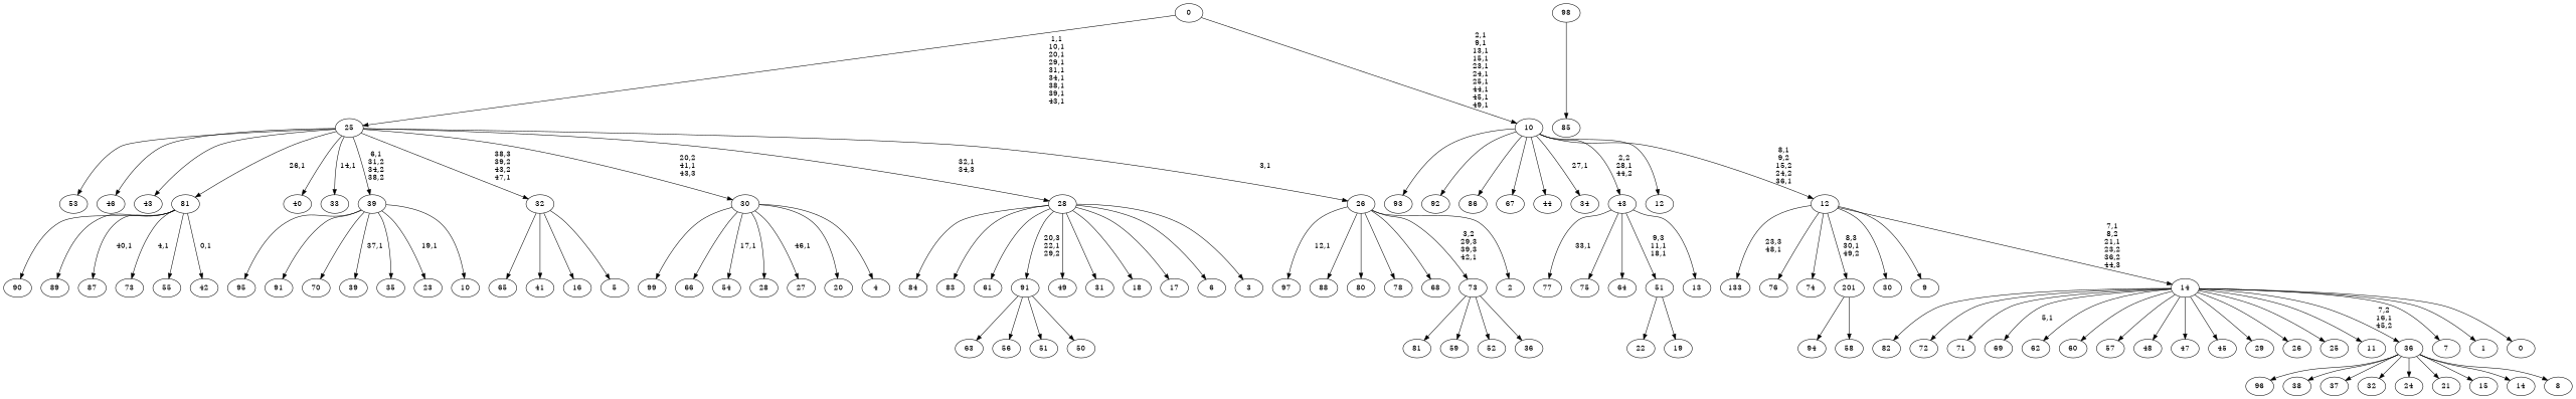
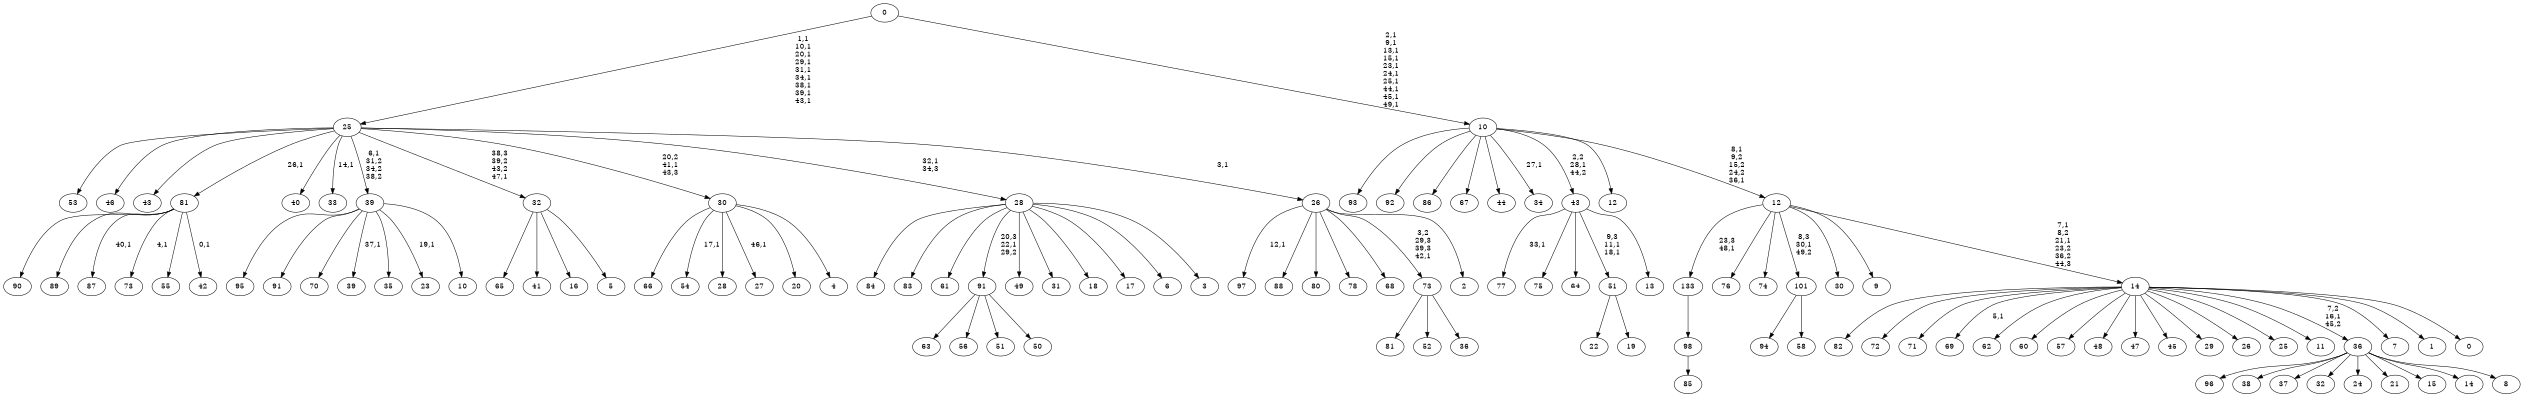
  digraph {
-   n1 [label=99]
    n2 [label=98]
    n3 [label=85]
    n4 [label=97]
    n5 [label=96]
    n6 [label=95]
    n7 [label=94]
    n8 [label=93]
    n9 [label=92]
    n10 [label=91]
    n11 [label=90]
    n12 [label=89]
    n13 [label=88]
    n14 [label=87]
    n15 [label=86]
    133
    n17 [label=84]
    n18 [label=83]
    n19 [label=82]
    n20 [label=81]
    n21 [label=80]
    n22 [label=78]
    n23 [label=77]
    n24 [label=76]
    n25 [label=75]
    n26 [label=74]
    n27 [label=73]
    n28 [label=72]
    n29 [label=71]
    n30 [label=70]
    n31 [label=69]
    n32 [label=68]
    n33 [label=67]
    n34 [label=66]
    n35 [label=65]
    n36 [label=64]
    n37 [label=63]
    n38 [label=62]
    n39 [label=61]
    n40 [label=60]
-   n41 [label=59]
    n42 [label=58]
-   101 [label=201]
+   101
    n44 [label=57]
    n45 [label=56]
    n46 [label=55]
    n47 [label=54]
    n48 [label=53]
    n49 [label=52]
    n50 [label=51]
    n51 [label=50]
    91
    n53 [label=49]
    n54 [label=48]
    n55 [label=47]
    n56 [label=46]
    n57 [label=45]
    n58 [label=44]
    n59 [label=43]
    n60 [label=42]
    81
    n62 [label=41]
    n63 [label=40]
    n64 [label=39]
    n65 [label=38]
    n66 [label=37]
    n67 [label=36]
    73
    n69 [label=35]
    n70 [label=34]
    n71 [label=33]
    n72 [label=32]
    n73 [label=31]
    n74 [label=30]
    n75 [label=29]
    n76 [label=28]
    n77 [label=27]
    n78 [label=26]
    n79 [label=25]
    n80 [label=24]
    n81 [label=23]
    n82 [label=22]
    n83 [label=21]
    n84 [label=20]
    n85 [label=19]
    51
    n87 [label=18]
    n88 [label=17]
    n89 [label=16]
    n90 [label=15]
    n91 [label=14]
    n92 [label=13]
    43
    n94 [label=12]
    n95 [label=11]
    n96 [label=10]
    39
    n98 [label=9]
    n99 [label=8]
    36
    n101 [label=7]
    n102 [label=6]
    n103 [label=5]
    32
    n105 [label=4]
    30
    n107 [label=3]
    28
    n109 [label=2]
    26
    25
    n112 [label=1]
    n113 [label=0]
    14
    12
    10
    0
    n2 -> n3
+   133 -> n2
    101 -> n7
    101 -> n42
    91 -> n37
    91 -> n45
    91 -> n50
    91 -> n51
    81 -> n11
    81 -> n12
    81 -> n14 [label="40,1"]
    81 -> n27 [label="4,1"]
    81 -> n46
    81 -> n60 [label="0,1"]
    73 -> n20
-   73 -> n41
    73 -> n49
    73 -> n67
    51 -> n82
    51 -> n85
    43 -> n23 [label="33,1"]
    43 -> n25
    43 -> n36
    43 -> 51 [label="9,3\n11,1\n18,1"]
    43 -> n92
    39 -> n6
    39 -> n10
    39 -> n30
    39 -> n64 [label="37,1"]
    39 -> n69
    39 -> n81 [label="19,1"]
    39 -> n96
    36 -> n5
    36 -> n65
    36 -> n66
    36 -> n72
    36 -> n80
    36 -> n83
    36 -> n90
    36 -> n91
    36 -> n99
    32 -> n35
    32 -> n62
    32 -> n89
    32 -> n103
-   30 -> n1
    30 -> n34
    30 -> n47 [label="17,1"]
    30 -> n76
    30 -> n77 [label="46,1"]
    30 -> n84
    30 -> n105
    28 -> n17
    28 -> n18
    28 -> n39
    28 -> 91 [label="20,3\n22,1\n29,2"]
    28 -> n53
    28 -> n73
    28 -> n87
    28 -> n88
    28 -> n102
    28 -> n107
    26 -> n4 [label="12,1"]
    26 -> n13
    26 -> n21
    26 -> n22
    26 -> n32
    26 -> 73 [label="3,2\n29,3\n39,3\n42,1"]
    26 -> n109
    25 -> n48
    25 -> n56
    25 -> n59
    25 -> 81 [label="26,1"]
    25 -> n63
    25 -> n71 [label="14,1"]
    25 -> 39 [label="6,1\n31,2\n34,2\n38,2"]
    25 -> 32 [label="38,3\n39,2\n43,2\n47,1"]
    25 -> 30 [label="20,2\n41,1\n43,3"]
    25 -> 28 [label="32,1\n34,3"]
    25 -> 26 [label="3,1"]
    14 -> n19
    14 -> n28
    14 -> n29
    14 -> n31 [label="5,1"]
    14 -> n38
    14 -> n40
    14 -> n44
    14 -> n54
    14 -> n55
    14 -> n57
    14 -> n75
    14 -> n78
    14 -> n79
    14 -> n95
    14 -> 36 [label="7,2\n16,1\n45,2"]
    14 -> n101
    14 -> n112
    14 -> n113
    12 -> 133 [label="23,3\n48,1"]
    12 -> n24
    12 -> n26
    12 -> 101 [label="8,3\n30,1\n49,2"]
    12 -> n74
    12 -> n98
    12 -> 14 [label="7,1\n8,2\n21,1\n23,2\n36,2\n44,3"]
    10 -> n8
    10 -> n9
    10 -> n15
    10 -> n33
    10 -> n58
    10 -> n70 [label="27,1"]
    10 -> 43 [label="2,2\n28,1\n44,2"]
    10 -> n94
    10 -> 12 [label="8,1\n9,2\n15,2\n24,2\n36,1"]
    0 -> 25 [label="1,1\n10,1\n20,1\n29,1\n31,1\n34,1\n38,1\n39,1\n43,1"]
    0 -> 10 [label="2,1\n9,1\n13,1\n15,1\n23,1\n24,1\n25,1\n44,1\n45,1\n49,1"]
  }
